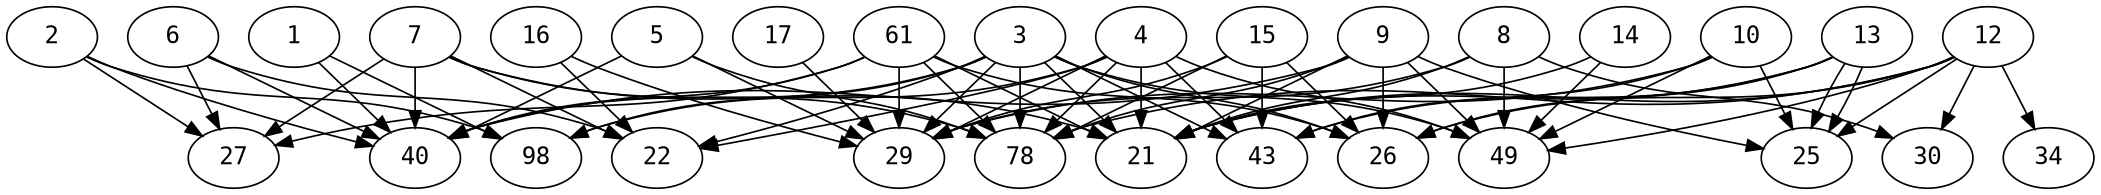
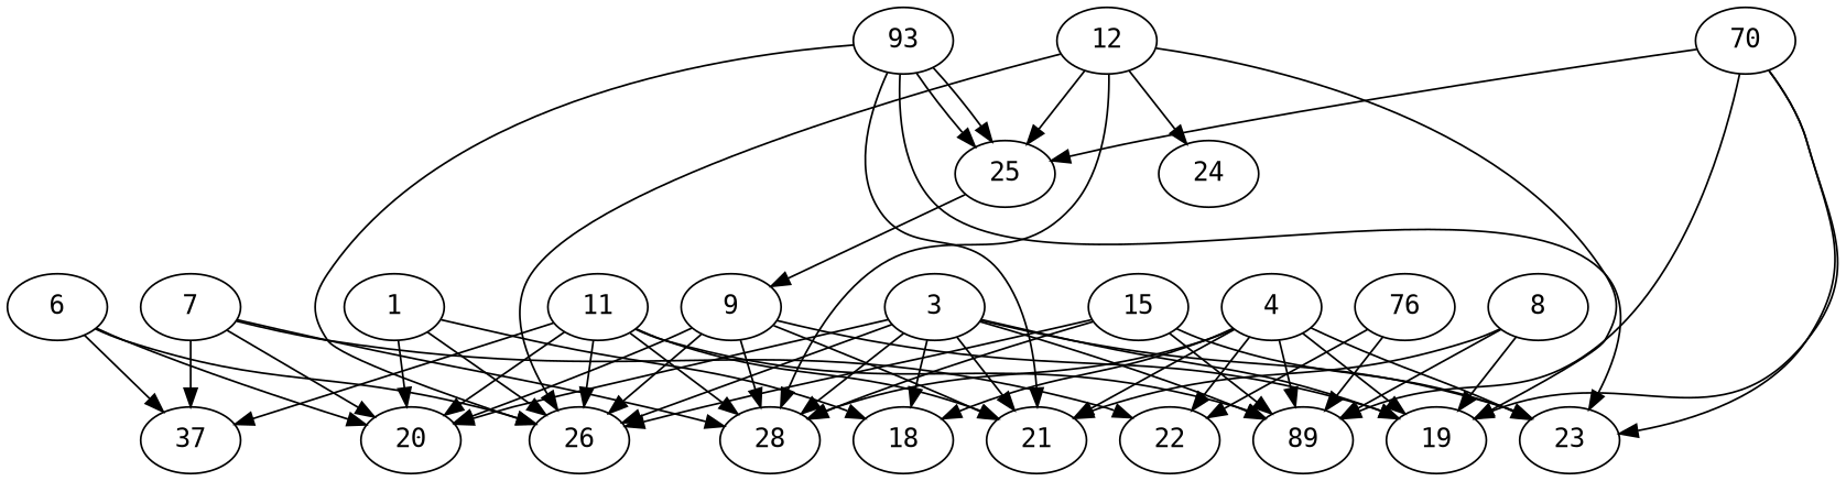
  digraph {
    fontname="DejaVu Sans Mono"
    node [alpha=0.10 fontname="DejaVu Sans Mono"]
    edge [fontname="DejaVu Sans Mono"]
    1 [alpha=0.02 expect_size=8064000]
-   18 [expect_size=44429312 label=98]
-   20 [alpha=0.18 expect_size=52375552 label=40]
+   18 [expect_size=44429312]
+   20 [alpha=0.18 expect_size=52375552]
    26 [alpha=0.17 expect_size=10915840]
-   2 [alpha=0.20 expect_size=26541056]
-   27 [alpha=0.06 expect_size=13530112]
+   27 [alpha=0.06 expect_size=13530112 label=37]
    3 [alpha=0.18 expect_size=30716928]
-   19 [alpha=0.02 expect_size=28014592 label=49]
+   19 [alpha=0.02 expect_size=28014592]
    21 [alpha=0.16 expect_size=44306432]
    22 [alpha=0.02 expect_size=10307584]
-   23 [alpha=0.19 expect_size=36577280 label=43]
-   28 [expect_size=40543232 label=78]
-   29 [alpha=0.09 expect_size=17012736]
+   23 [alpha=0.19 expect_size=36577280]
+   28 [expect_size=40543232]
+   29 [alpha=0.09 expect_size=17012736 label=89]
    4 [alpha=0.01 expect_size=7527424]
-   5 [alpha=0.01 expect_size=48362496]
    6 [alpha=0.13 expect_size=20738048]
    7 [alpha=0.13 expect_size=20751360]
    8 [alpha=0.13 expect_size=39267328]
-   30 [alpha=0.11 expect_size=22079488]
    9 [expect_size=41582592]
    25 [alpha=0.14 expect_size=35359744]
-   10 [alpha=0.17 expect_size=9814016]
-   11 [alpha=0.06 expect_size=25348096 label=61]
+   10 [alpha=0.17 expect_size=9814016 label=70]
+   11 [alpha=0.06 expect_size=25348096]
    12 [alpha=0.11 expect_size=31175680]
-   24 [alpha=0.17 expect_size=21555200 label=34]
-   13 [alpha=0.14 expect_size=30440448]
-   14 [alpha=0.06 expect_size=25865216]
+   24 [alpha=0.17 expect_size=21555200]
+   13 [alpha=0.14 expect_size=30440448 label=93]
    15 [expect_size=28854272]
-   16 [alpha=0.01 expect_size=30171136]
-   17 [alpha=0.11 expect_size=14663680]
+   16 [alpha=0.01 expect_size=30171136 label=76]
    1 -> 18
    1 -> 20
-   2 -> 18
-   2 -> 20
-   2 -> 27
+   1 -> 26
    3 -> 18
    3 -> 20
    3 -> 26
    3 -> 19
    3 -> 21
-   3 -> 22
    3 -> 23
    3 -> 28
    3 -> 29
    4 -> 18
    4 -> 19
    4 -> 21
    4 -> 22
    4 -> 23
    4 -> 28
    4 -> 29
-   5 -> 20
-   5 -> 28
-   5 -> 29
    6 -> 20
-   6 -> 22
+   6 -> 26
    6 -> 27
    7 -> 20
    7 -> 27
-   7 -> 21
    7 -> 22
    7 -> 28
    8 -> 19
    8 -> 21
    8 -> 29
-   8 -> 30
    9 -> 20
    9 -> 26
    9 -> 19
    9 -> 21
    9 -> 28
-   9 -> 25
+   25 -> 9
    10 -> 19
    10 -> 23
    10 -> 29
    10 -> 25
    11 -> 20
    11 -> 26
    11 -> 27
    11 -> 21
    11 -> 28
    11 -> 29
    12 -> 26
    12 -> 19
-   12 -> 21
    12 -> 28
-   12 -> 30
    12 -> 25
    12 -> 24
    13 -> 26
    13 -> 21
    13 -> 23
    13 -> 25
    13 -> 25
-   14 -> 19
-   14 -> 21
    15 -> 26
    15 -> 23
    15 -> 28
    15 -> 29
    16 -> 22
    16 -> 29
-   17 -> 29
  }
